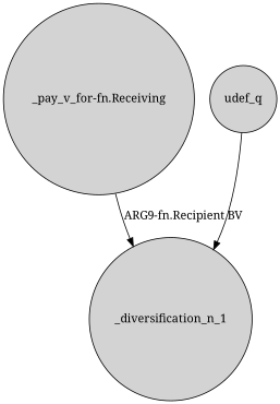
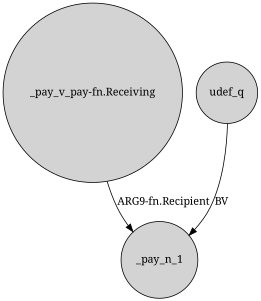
  digraph {
    fontname="Noto Serif"
    node [fontname="Noto Serif" shape=circle style=filled]
    edge [fontname="Noto Serif"]
-   "_pay_v_for-fn.Receiving"
-   _diversification_n_1
+   "_pay_v_for-fn.Receiving" [label="_pay_v_pay-fn.Receiving"]
+   _diversification_n_1 [label=_pay_n_1]
    udef_q
    "_pay_v_for-fn.Receiving" -> _diversification_n_1 [label="ARG9-fn.Recipient"]
    udef_q -> _diversification_n_1 [label=BV]
  }
